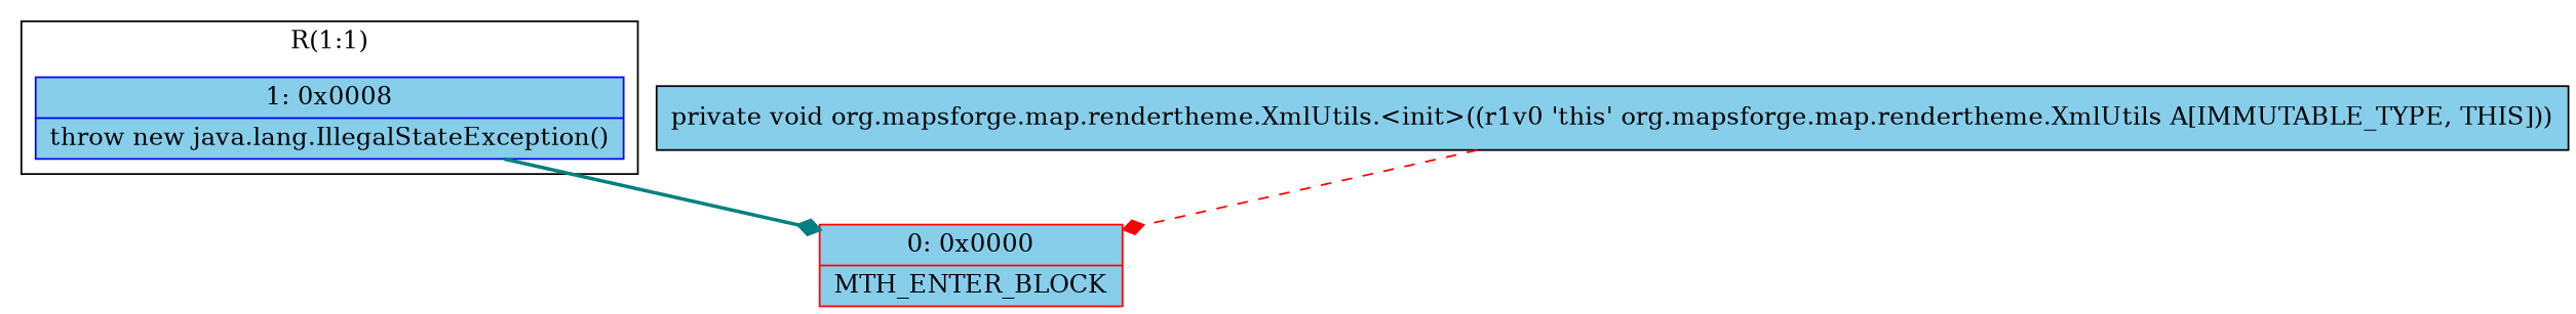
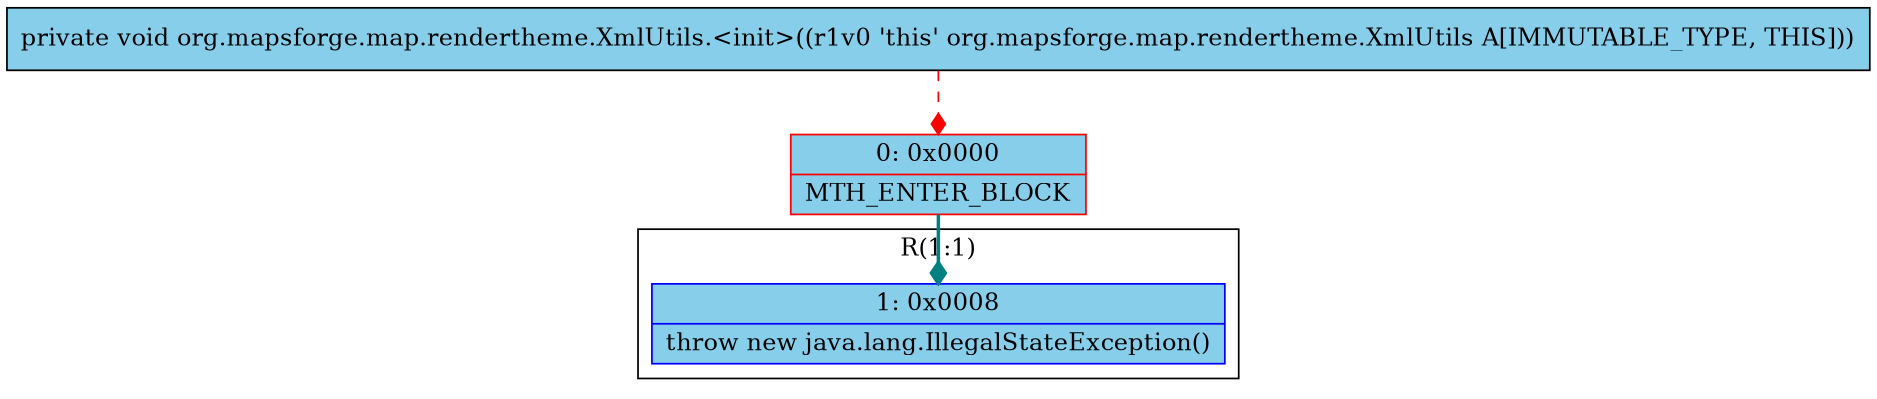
  digraph {
    node [shape=record style=filled fillcolor=skyblue]
    edge [arrowhead=diamond]
    n1 [color=blue label="{1\:\ 0x0008|throw new java.lang.IllegalStateException()\l}"]
    n2 [color=red label="{0\:\ 0x0000|MTH_ENTER_BLOCK\l}"]
    n3 [label="{private void org.mapsforge.map.rendertheme.XmlUtils.\<init\>((r1v0 'this' org.mapsforge.map.rendertheme.XmlUtils A[IMMUTABLE_TYPE, THIS])) }"]
    subgraph cluster_1 {
      label="R(1:1)"
      n1
    }
-   n1 -> n2 [color=teal style=bold]
+   n2 -> n1 [color=teal style=bold]
    n3 -> n2 [color=red style=dashed]
  }
